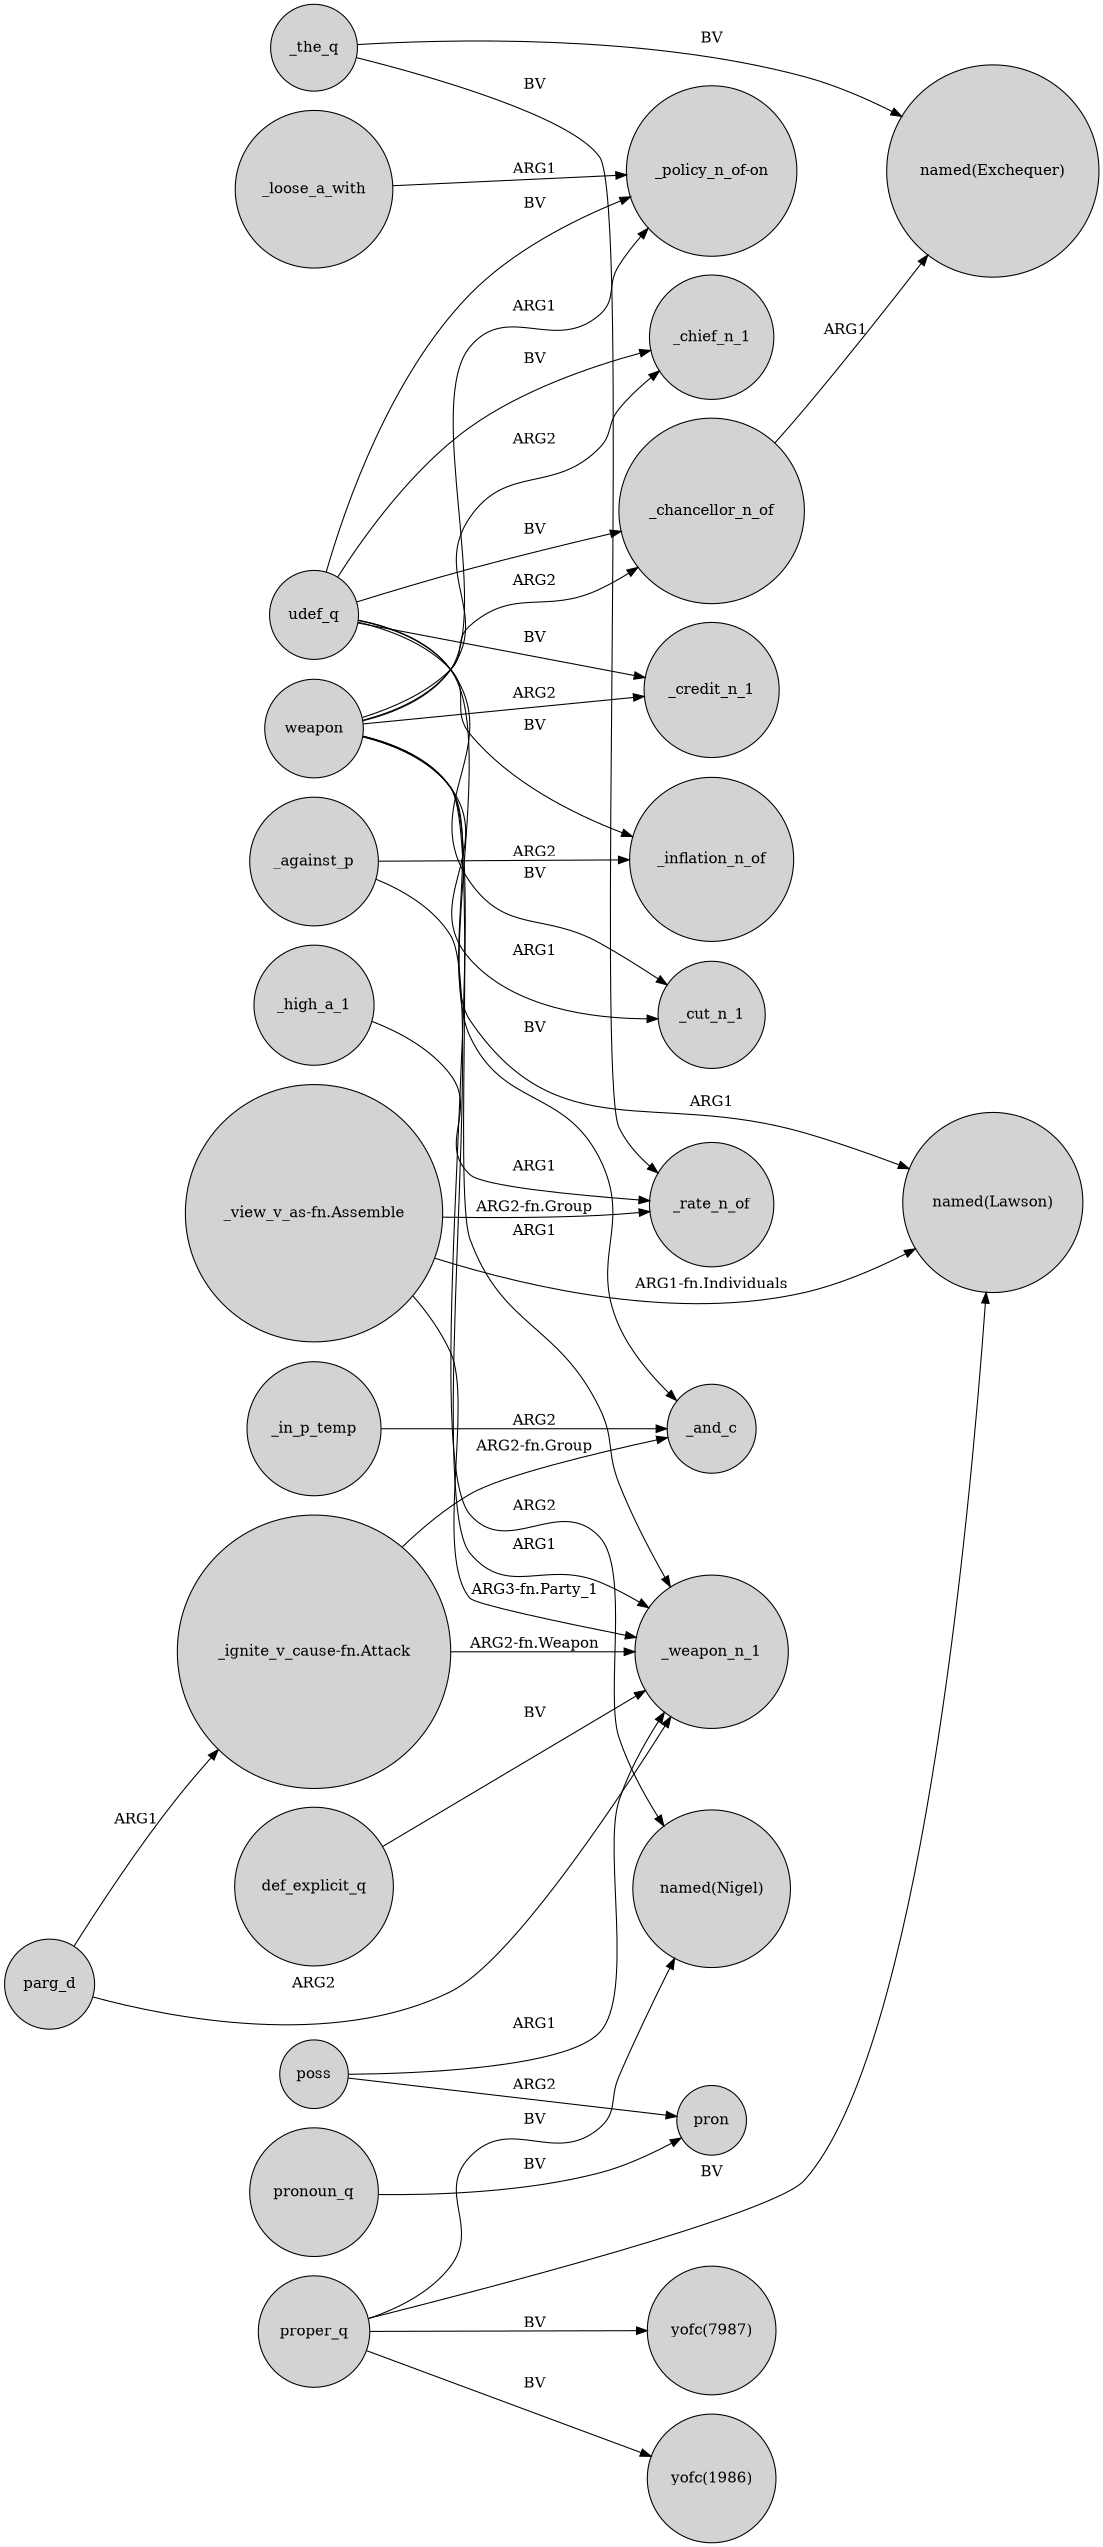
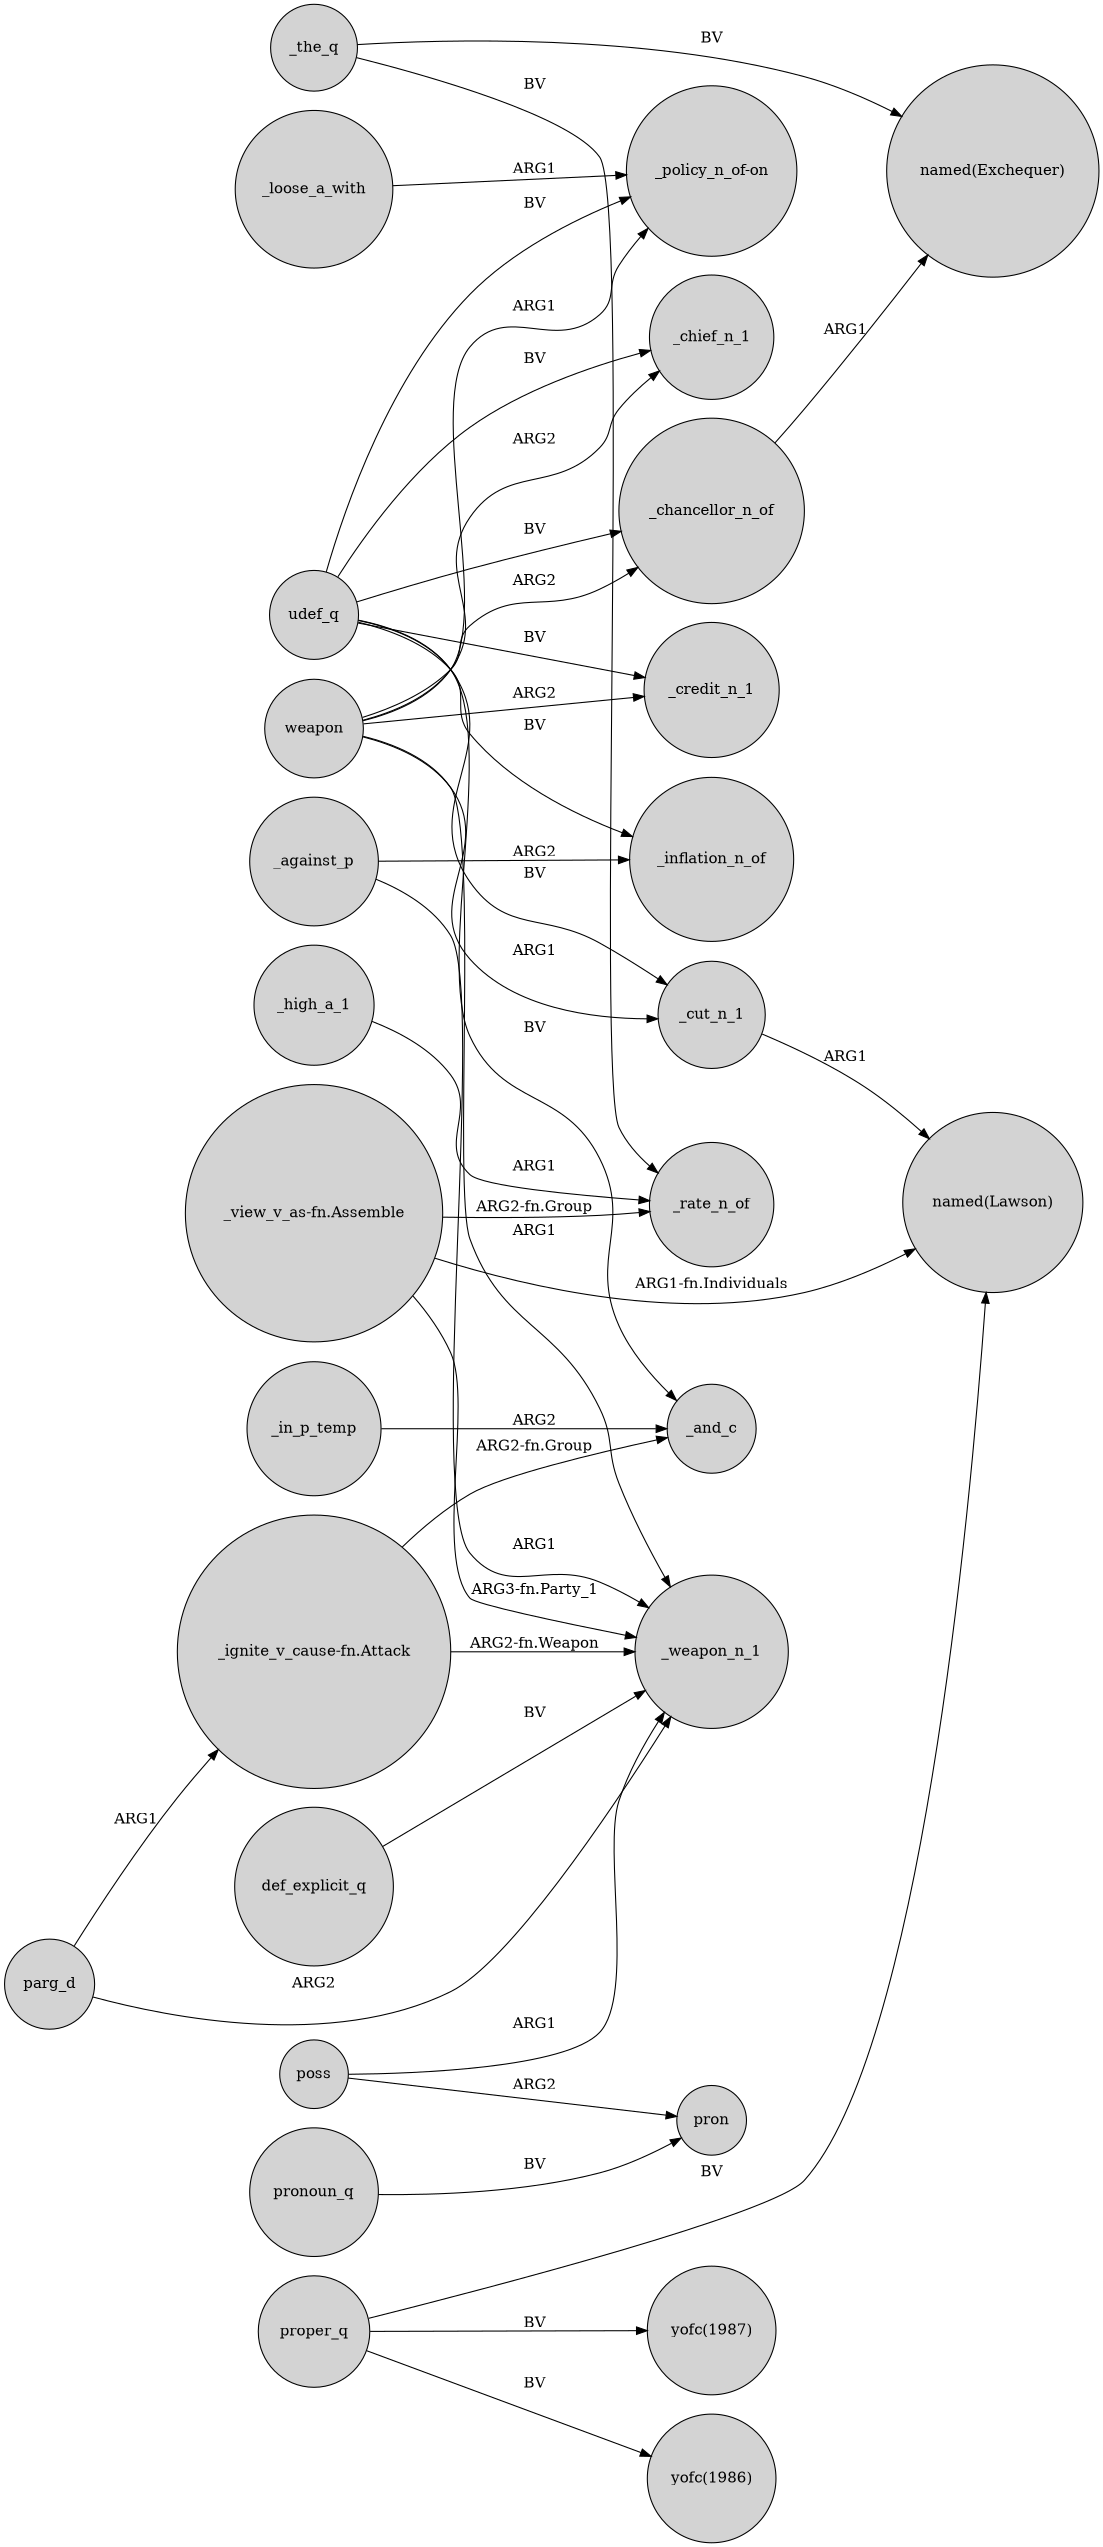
  digraph {
    rankdir=LR
    node [shape=circle style=filled]
    n1 [label=weapon]
    "named(Lawson)"
    _weapon_n_1
    _chief_n_1
    _cut_n_1
    "_policy_n_of-on"
    _chancellor_n_of
-   "named(Nigel)"
    _credit_n_1
    "named(Exchequer)"
    _high_a_1
    _rate_n_of
    "_ignite_v_cause-fn.Attack"
    _and_c
    _against_p
    _inflation_n_of
    proper_q
    "yofc(1986)"
-   "yofc(1987)" [label="yofc(7987)"]
+   "yofc(1987)"
    _loose_a_with
    udef_q
    "_view_v_as-fn.Assemble"
    _the_q
    parg_d
    pronoun_q
    pron
    poss
    _in_p_temp
    def_explicit_q
-   n1 -> "named(Lawson)" [label=ARG1]
+   _cut_n_1 -> "named(Lawson)" [label=ARG1]
    n1 -> _weapon_n_1 [label=ARG1]
    n1 -> _chief_n_1 [label=ARG2]
    n1 -> _cut_n_1 [label=ARG1]
    n1 -> "_policy_n_of-on" [label=ARG1]
    n1 -> _chancellor_n_of [label=ARG2]
-   n1 -> "named(Nigel)" [label=ARG2]
    n1 -> _credit_n_1 [label=ARG2]
    _chancellor_n_of -> "named(Exchequer)" [label=ARG1]
    _high_a_1 -> _rate_n_of [label=ARG1]
    "_ignite_v_cause-fn.Attack" -> _weapon_n_1 [label="ARG2-fn.Weapon"]
    "_ignite_v_cause-fn.Attack" -> _and_c [label="ARG2-fn.Group"]
    _against_p -> _weapon_n_1 [label=ARG1]
    _against_p -> _inflation_n_of [label=ARG2]
    proper_q -> "named(Lawson)" [label=BV]
-   proper_q -> "named(Nigel)" [label=BV]
    proper_q -> "yofc(1986)" [label=BV]
    proper_q -> "yofc(1987)" [label=BV]
    _loose_a_with -> "_policy_n_of-on" [label=ARG1]
    udef_q -> _chief_n_1 [label=BV]
    udef_q -> _cut_n_1 [label=BV]
    udef_q -> "_policy_n_of-on" [label=BV]
    udef_q -> _chancellor_n_of [label=BV]
    udef_q -> _credit_n_1 [label=BV]
    udef_q -> _and_c [label=BV]
    udef_q -> _inflation_n_of [label=BV]
    "_view_v_as-fn.Assemble" -> "named(Lawson)" [label="ARG1-fn.Individuals"]
    "_view_v_as-fn.Assemble" -> _weapon_n_1 [label="ARG3-fn.Party_1"]
    "_view_v_as-fn.Assemble" -> _rate_n_of [label="ARG2-fn.Group"]
    _the_q -> "named(Exchequer)" [label=BV]
    _the_q -> _rate_n_of [label=BV]
    parg_d -> _weapon_n_1 [label=ARG2]
    parg_d -> "_ignite_v_cause-fn.Attack" [label=ARG1]
    pronoun_q -> pron [label=BV]
    poss -> _weapon_n_1 [label=ARG1]
    poss -> pron [label=ARG2]
    _in_p_temp -> _and_c [label=ARG2]
    def_explicit_q -> _weapon_n_1 [label=BV]
  }
